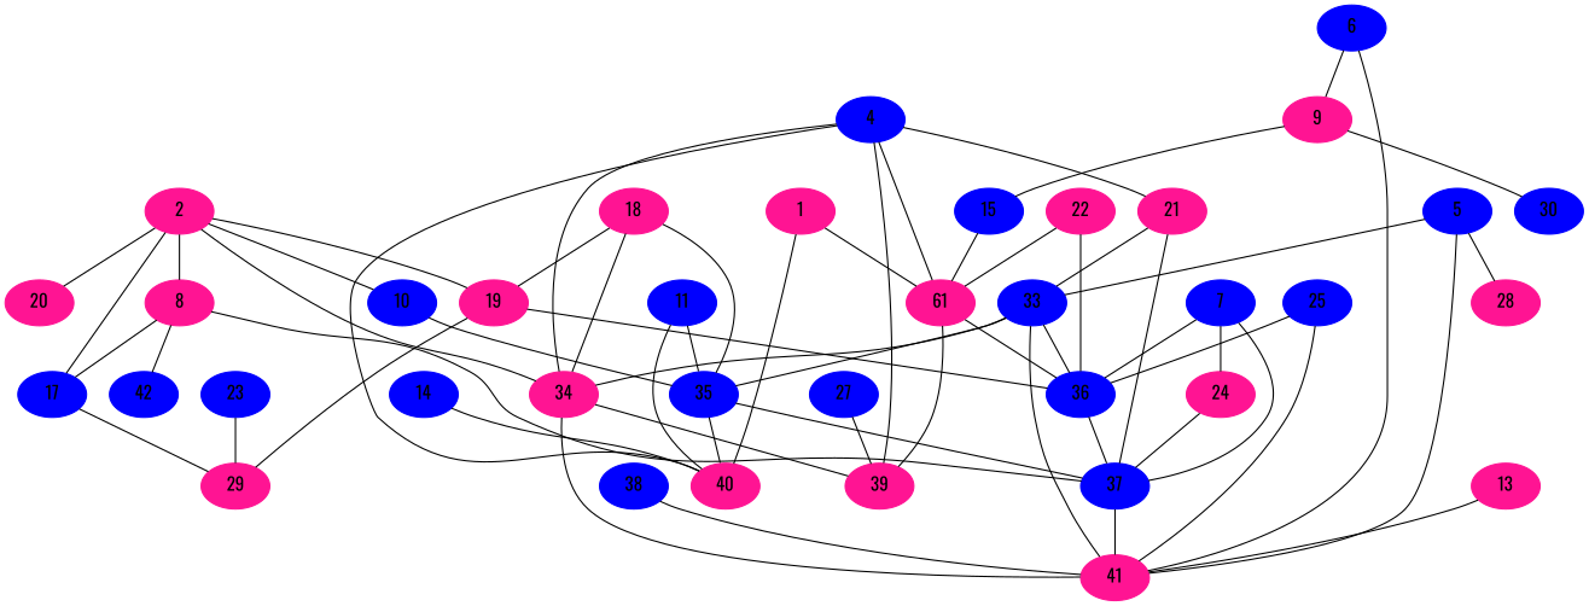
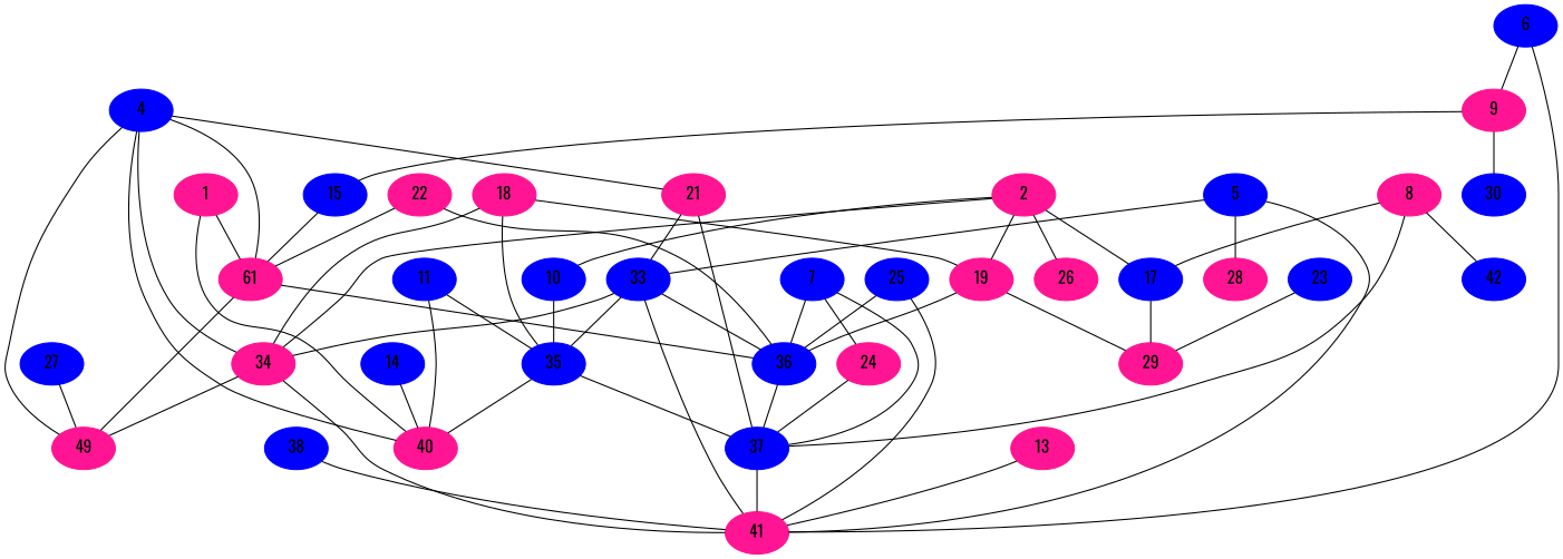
  graph {
    fontname=Oswald
    node [color=blue fontname=Oswald style=filled]
    edge [fontname=Oswald weight=1.0]
    1 [color=deeppink]
    n2 [color=deeppink label=61]
    40 [color=deeppink]
-   39 [color=deeppink]
+   39 [color=deeppink label=49]
    36
    2 [color=deeppink]
    8 [color=deeppink]
    10
    17
    19 [color=deeppink]
-   20 [color=deeppink]
+   20 [color=deeppink label=26]
    34 [color=deeppink]
    37
    42
    35
    29 [color=deeppink]
    41 [color=deeppink]
    4
    21 [color=deeppink]
    33
    28 [color=deeppink]
    5
    6
    9 [color=deeppink]
    15
    30
    24 [color=deeppink]
    7
    11
    13 [color=deeppink]
    14
    18 [color=deeppink]
    22 [color=deeppink]
    23
    25
    27
    38
    1 -- n2
    1 -- 40
    n2 -- 39
    n2 -- 36
    36 -- 37
-   2 -- 8
    2 -- 10
    2 -- 17 [weight=2.0]
    2 -- 19
    2 -- 20
    2 -- 34
    8 -- 17
    8 -- 37
    8 -- 42
    10 -- 35
    17 -- 29
    19 -- 36
    19 -- 29
    34 -- 39
    34 -- 41 [weight=3.0]
    37 -- 41
    35 -- 40
    35 -- 37 [weight=2.0]
    4 -- n2
    4 -- 40
    4 -- 39
    4 -- 34
    4 -- 21
    21 -- 37 [weight=2.0]
    21 -- 33
    33 -- 36
    33 -- 34
    33 -- 35
    33 -- 41
    5 -- 41
    5 -- 33
    5 -- 28
    6 -- 41
    6 -- 9
    9 -- 15
    9 -- 30
    15 -- n2
    24 -- 37
    7 -- 36
    7 -- 37
    7 -- 24
    11 -- 40
    11 -- 35
    13 -- 41
    14 -- 40
    18 -- 19
    18 -- 34
    18 -- 35
    22 -- n2
    22 -- 36
    23 -- 29
    25 -- 36
    25 -- 41 [weight=2.0]
    27 -- 39
    38 -- 41
  }
